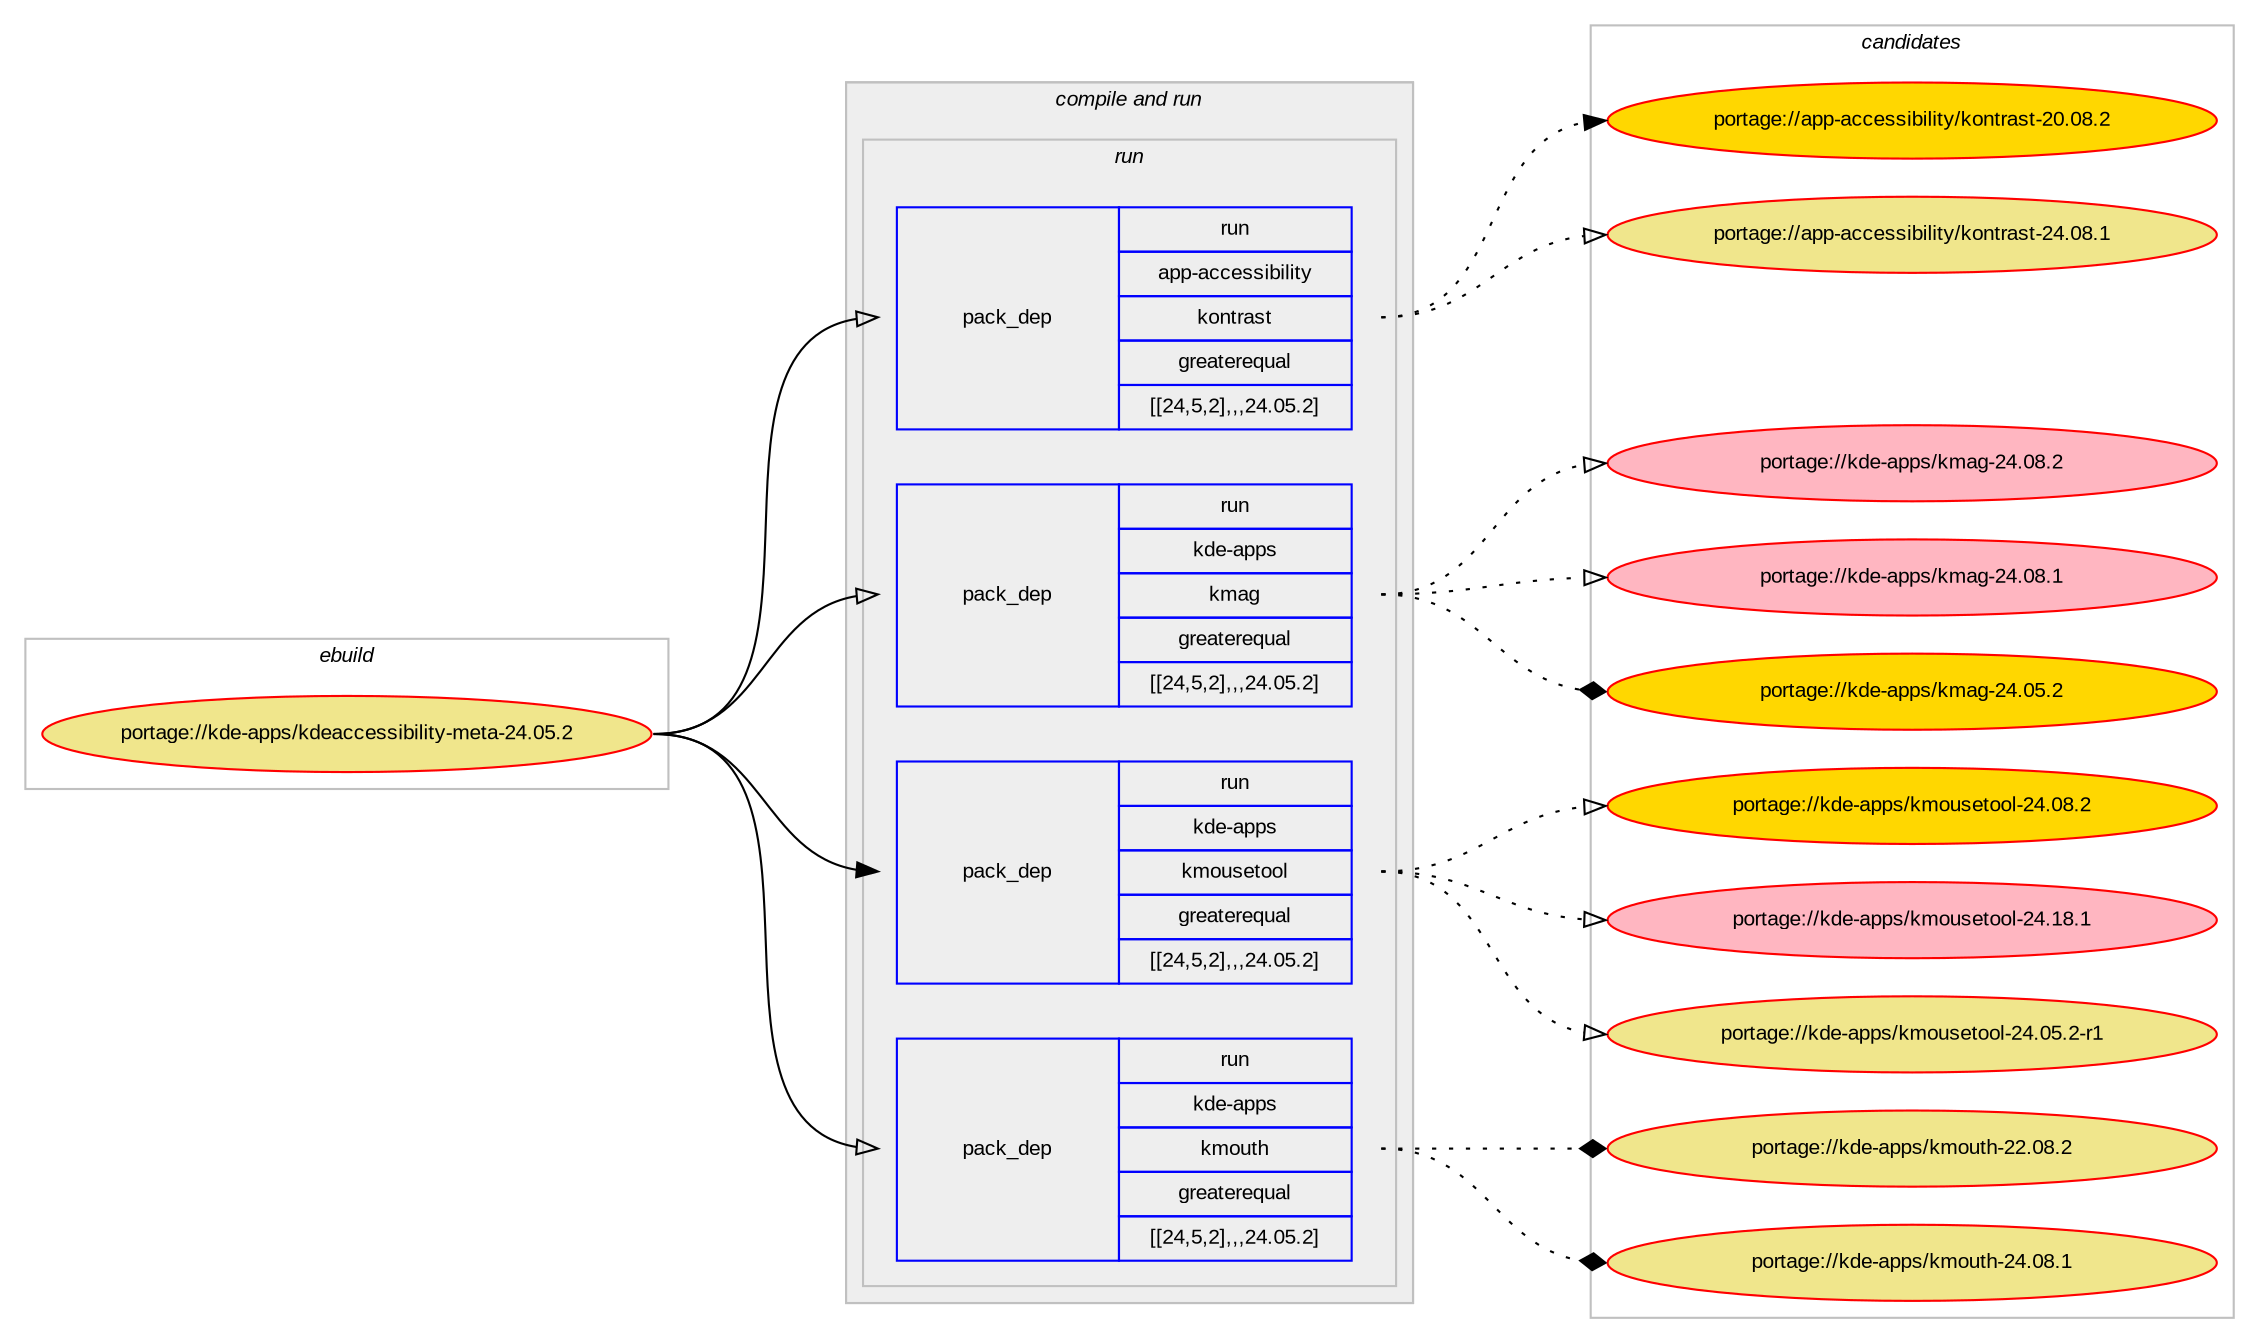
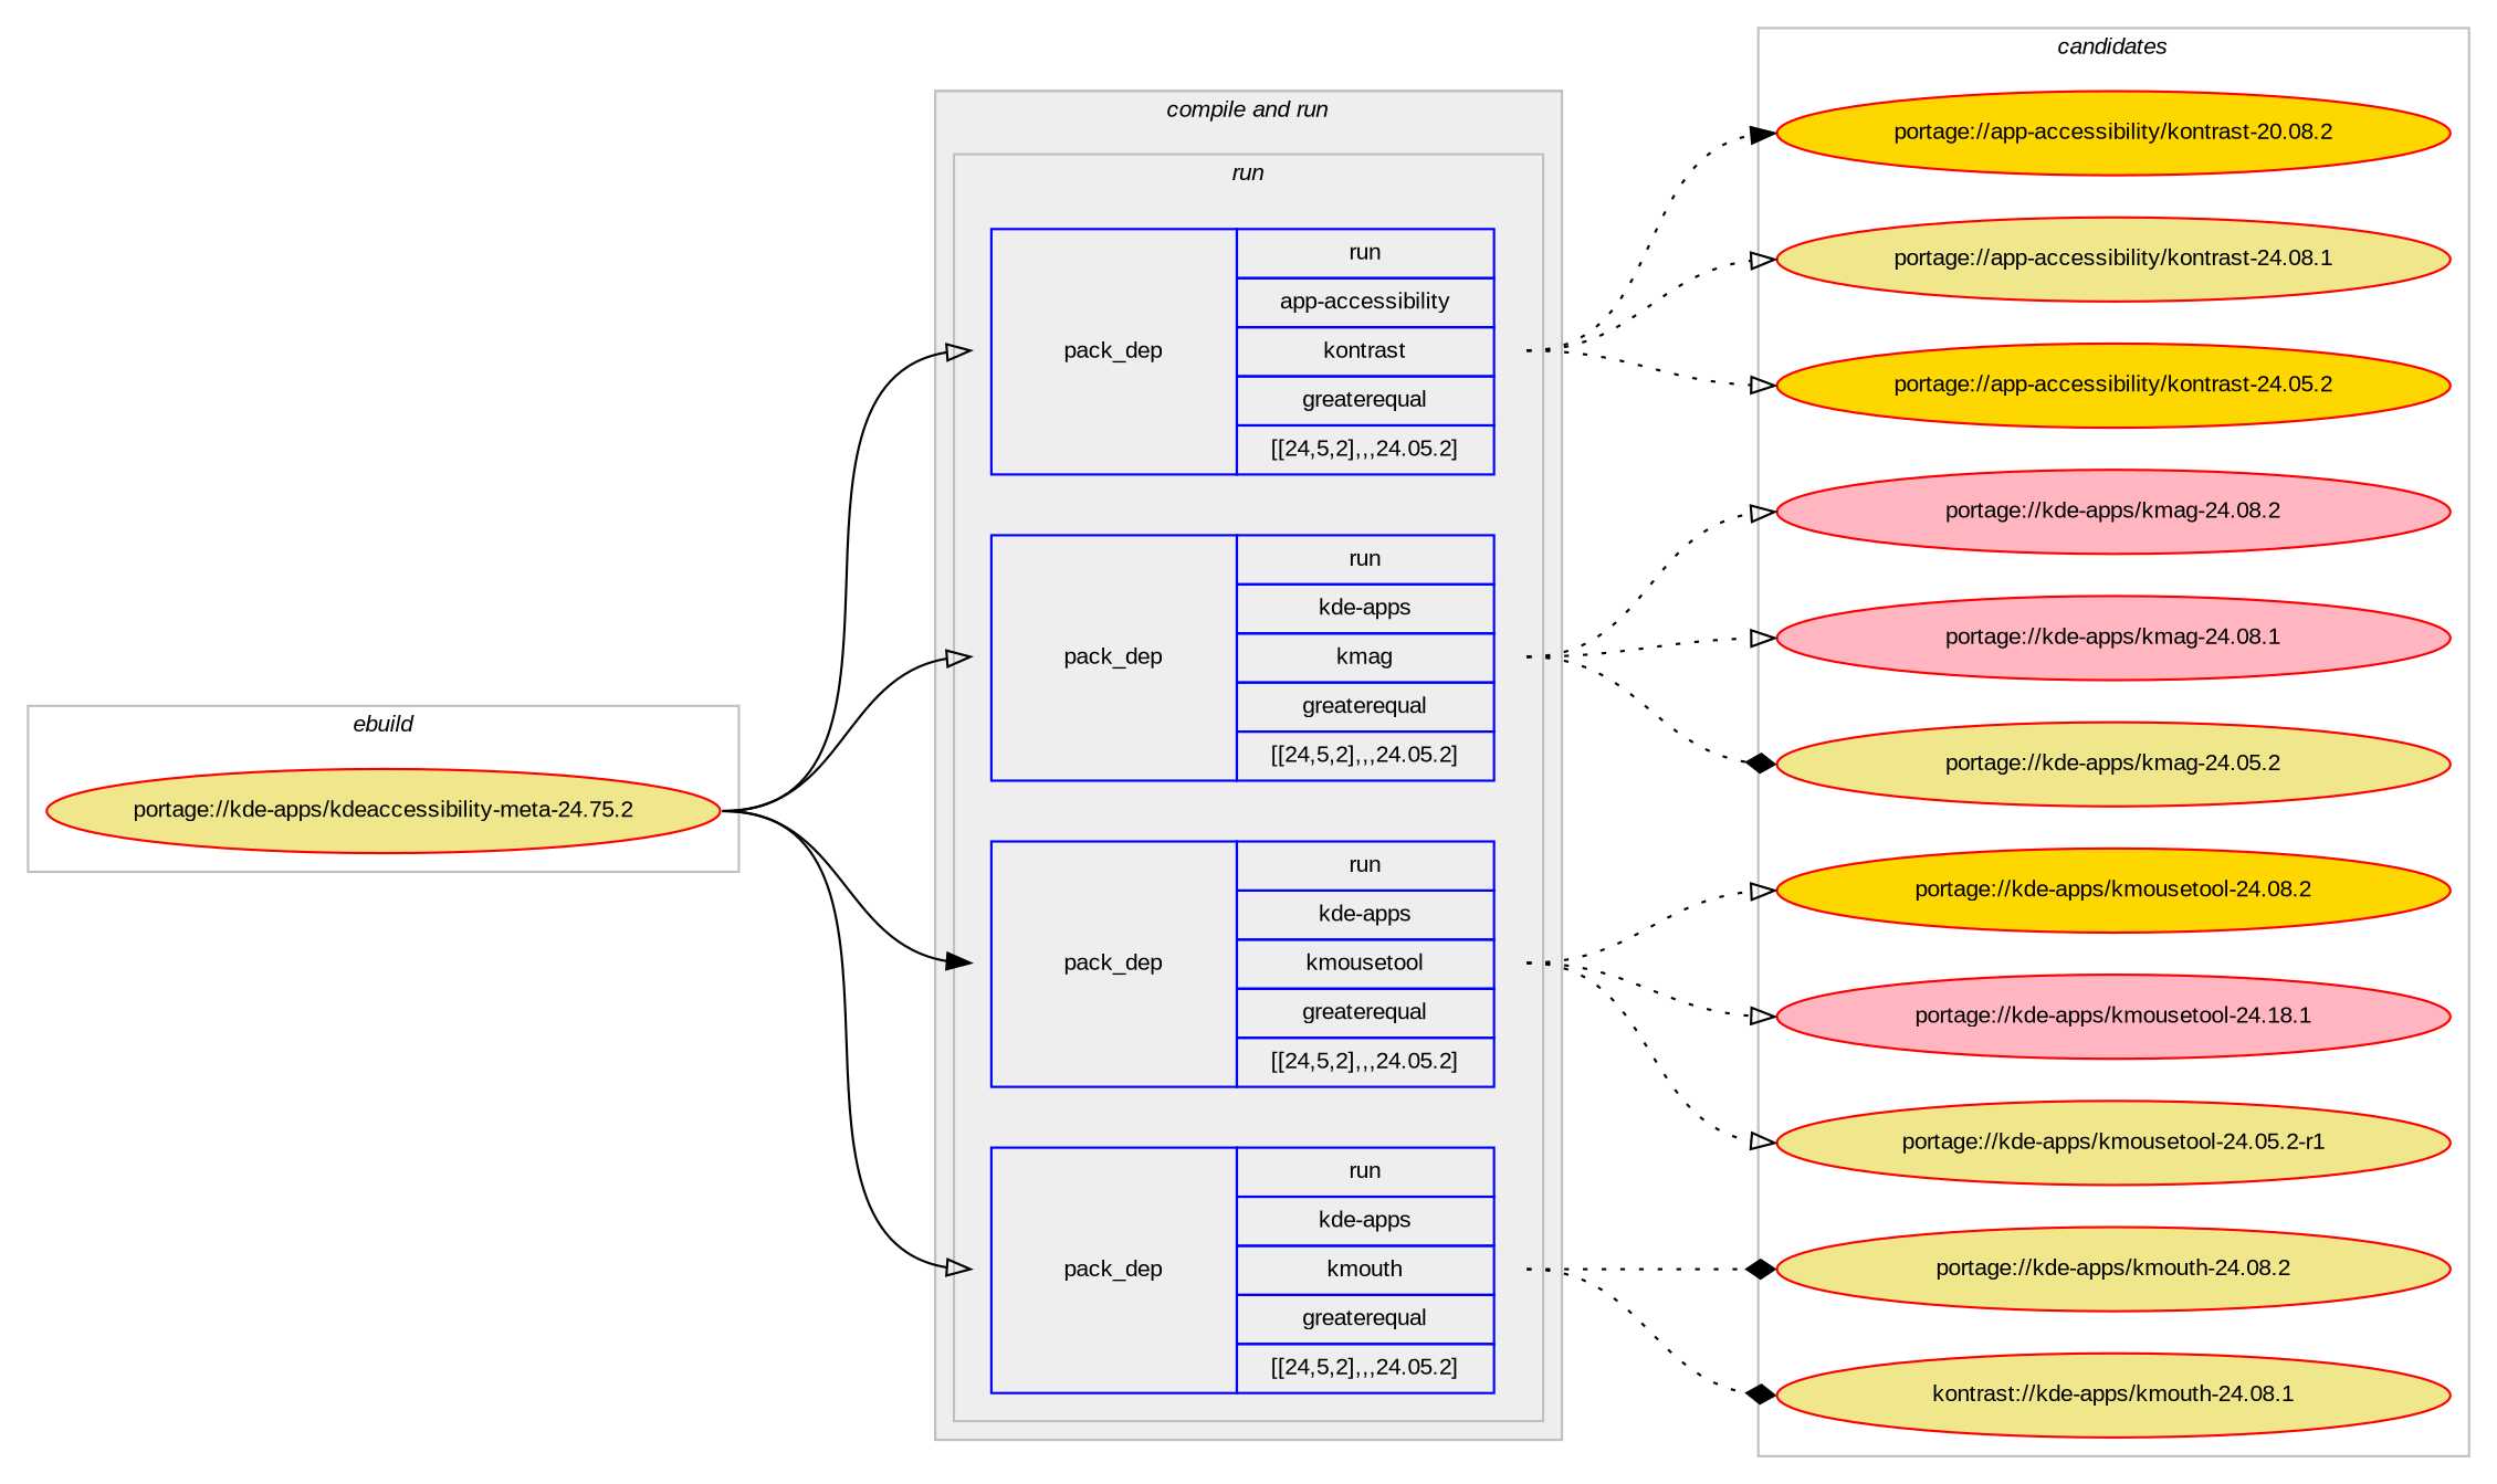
  digraph {
    compound=true
    concentrate=true
    fontname="Liberation Sans"
    fontsize=10
    newrank=true
    rankdir=LR
    ranksep=1.5
    node [color=red fillcolor=khaki fontname="Liberation Sans" fontsize=10 style=filled]
    edge [arrowhead=onormal fontname="Liberation Sans" headport=w style=dotted tailport=e weight=100]
-   n1 [label="portage://kde-apps/kdeaccessibility-meta-24.05.2" width=4]
+   n1 [label="portage://kde-apps/kdeaccessibility-meta-24.75.2" width=4]
    n2 [color=blue label=<<TABLE BORDER="0" CELLBORDER="1" CELLSPACING="0" CELLPADDING="4" WIDTH="220"><TR><TD ROWSPAN="6" CELLPADDING="30">pack_dep</TD></TR><TR><TD WIDTH="110">run</TD></TR><TR><TD>app-accessibility</TD></TR><TR><TD>kontrast</TD></TR><TR><TD>greaterequal</TD></TR><TR><TD>[[24,5,2],,,24.05.2]</TD></TR></TABLE>> shape=none fillcolor="" style=""]
    n3 [color=blue label=<<TABLE BORDER="0" CELLBORDER="1" CELLSPACING="0" CELLPADDING="4" WIDTH="220"><TR><TD ROWSPAN="6" CELLPADDING="30">pack_dep</TD></TR><TR><TD WIDTH="110">run</TD></TR><TR><TD>kde-apps</TD></TR><TR><TD>kmag</TD></TR><TR><TD>greaterequal</TD></TR><TR><TD>[[24,5,2],,,24.05.2]</TD></TR></TABLE>> shape=none fillcolor="" style=""]
    n4 [color=blue label=<<TABLE BORDER="0" CELLBORDER="1" CELLSPACING="0" CELLPADDING="4" WIDTH="220"><TR><TD ROWSPAN="6" CELLPADDING="30">pack_dep</TD></TR><TR><TD WIDTH="110">run</TD></TR><TR><TD>kde-apps</TD></TR><TR><TD>kmousetool</TD></TR><TR><TD>greaterequal</TD></TR><TR><TD>[[24,5,2],,,24.05.2]</TD></TR></TABLE>> shape=none fillcolor="" style=""]
    n5 [color=blue label=<<TABLE BORDER="0" CELLBORDER="1" CELLSPACING="0" CELLPADDING="4" WIDTH="220"><TR><TD ROWSPAN="6" CELLPADDING="30">pack_dep</TD></TR><TR><TD WIDTH="110">run</TD></TR><TR><TD>kde-apps</TD></TR><TR><TD>kmouth</TD></TR><TR><TD>greaterequal</TD></TR><TR><TD>[[24,5,2],,,24.05.2]</TD></TR></TABLE>> shape=none fillcolor="" style=""]
    n6 [fillcolor=gold label="portage://app-accessibility/kontrast-20.08.2" width=4]
    n7 [label="portage://app-accessibility/kontrast-24.08.1" width=4]
+   n8 [fillcolor=gold label="portage://app-accessibility/kontrast-24.05.2" width=4]
    n9 [fillcolor=lightpink label="portage://kde-apps/kmag-24.08.2" width=4]
    n10 [fillcolor=lightpink label="portage://kde-apps/kmag-24.08.1" width=4]
-   n11 [fillcolor=gold label="portage://kde-apps/kmag-24.05.2" width=4]
+   n11 [label="portage://kde-apps/kmag-24.05.2" width=4]
    n12 [fillcolor=gold label="portage://kde-apps/kmousetool-24.08.2" width=4]
    n13 [fillcolor=lightpink label="portage://kde-apps/kmousetool-24.18.1" width=4]
    n14 [label="portage://kde-apps/kmousetool-24.05.2-r1" width=4]
-   n15 [label="portage://kde-apps/kmouth-22.08.2" width=4]
-   n16 [label="portage://kde-apps/kmouth-24.08.1" width=4]
+   n15 [label="portage://kde-apps/kmouth-24.08.2" width=4]
+   n16 [label="kontrast://kde-apps/kmouth-24.08.1" width=4]
    subgraph cluster_1 {
      color=gray
      label=<<i>ebuild</i>>
      n1
    }
    subgraph cluster_2 {
      color=gray
      label=<<i>dependencies</i>>
      subgraph cluster_3 {
        color=gray
        fillcolor="#eeeeee"
        label=<<i>compile</i>>
        style=filled
      }
      subgraph cluster_4 {
        color=gray
        fillcolor="#eeeeee"
        label=<<i>compile and run</i>>
        style=filled
      }
      subgraph cluster_5 {
        color=gray
        fillcolor="#eeeeee"
        label=<<i>run</i>>
        style=filled
        subgraph sub_6 {
          color=gray
          fillcolor="#eeeeee"
          label=<<i>run</i>>
          style=filled
          n2
        }
        subgraph sub_7 {
          color=gray
          fillcolor="#eeeeee"
          label=<<i>run</i>>
          style=filled
          n3
        }
        subgraph sub_8 {
          color=gray
          fillcolor="#eeeeee"
          label=<<i>run</i>>
          style=filled
          n4
        }
        subgraph sub_9 {
          color=gray
          fillcolor="#eeeeee"
          label=<<i>run</i>>
          style=filled
          n5
        }
      }
    }
    subgraph cluster_10 {
      color=gray
      label=<<i>candidates</i>>
      rank=same
      subgraph sub_11 {
        color=black
        label=<<i>candidates</i>>
        nodesep=1
        rank=same
        n6
        n7
+       n8
      }
      subgraph sub_12 {
        color=black
        label=<<i>candidates</i>>
        nodesep=1
        rank=same
        n9
        n10
        n11
      }
      subgraph sub_13 {
        color=black
        label=<<i>candidates</i>>
        nodesep=1
        rank=same
        n12
        n13
        n14
      }
      subgraph sub_14 {
        color=black
        label=<<i>candidates</i>>
        nodesep=1
        rank=same
        n15
        n16
      }
    }
    n1 -> n2 [style=solid weight=20]
    n1 -> n3 [style=solid weight=20]
    n1 -> n4 [arrowhead=normal style=solid weight=20]
    n1 -> n5 [style=solid weight=20]
    n2 -> n6 [arrowhead=normal]
    n2 -> n7
+   n2 -> n8
    n3 -> n9
    n3 -> n10
    n3 -> n11 [arrowhead=diamond]
    n4 -> n12
    n4 -> n13
    n4 -> n14
    n5 -> n15 [arrowhead=diamond]
    n5 -> n16 [arrowhead=diamond]
  }
